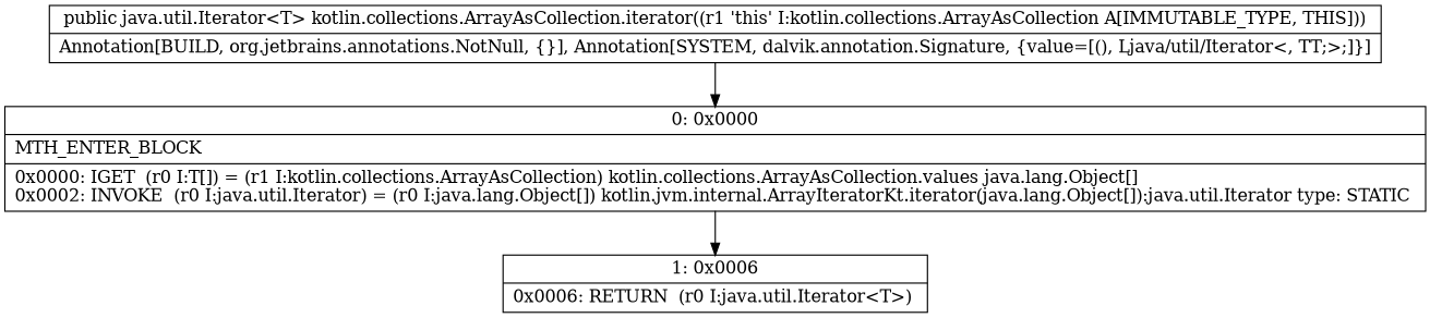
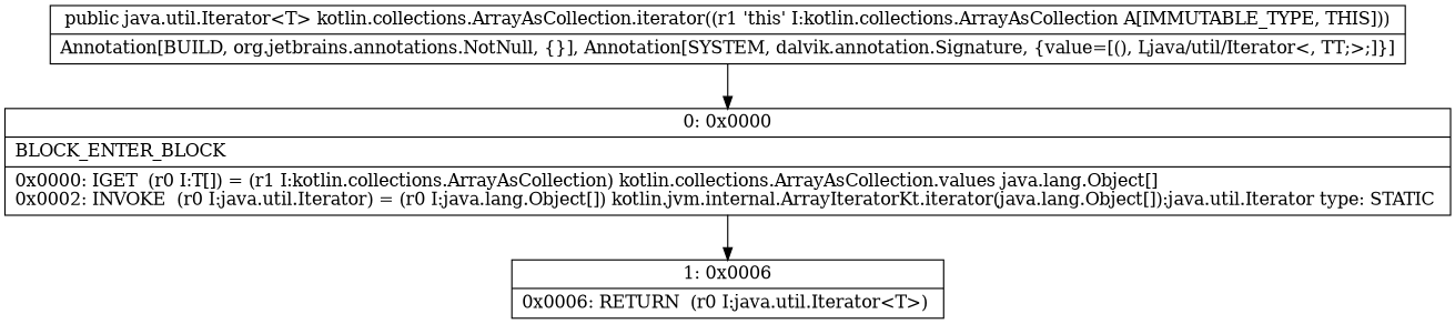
  digraph {
    node [shape=record]
-   n1 [label="{0\:\ 0x0000|MTH_ENTER_BLOCK\l|0x0000: IGET  (r0 I:T[]) = (r1 I:kotlin.collections.ArrayAsCollection) kotlin.collections.ArrayAsCollection.values java.lang.Object[] \l0x0002: INVOKE  (r0 I:java.util.Iterator) = (r0 I:java.lang.Object[]) kotlin.jvm.internal.ArrayIteratorKt.iterator(java.lang.Object[]):java.util.Iterator type: STATIC \l}"]
+   n1 [label="{0\:\ 0x0000|BLOCK_ENTER_BLOCK\l|0x0000: IGET  (r0 I:T[]) = (r1 I:kotlin.collections.ArrayAsCollection) kotlin.collections.ArrayAsCollection.values java.lang.Object[] \l0x0002: INVOKE  (r0 I:java.util.Iterator) = (r0 I:java.lang.Object[]) kotlin.jvm.internal.ArrayIteratorKt.iterator(java.lang.Object[]):java.util.Iterator type: STATIC \l}"]
    n2 [label="{1\:\ 0x0006|0x0006: RETURN  (r0 I:java.util.Iterator\<T\>) \l}"]
    n3 [label="{public java.util.Iterator\<T\> kotlin.collections.ArrayAsCollection.iterator((r1 'this' I:kotlin.collections.ArrayAsCollection A[IMMUTABLE_TYPE, THIS]))  | Annotation[BUILD, org.jetbrains.annotations.NotNull, \{\}], Annotation[SYSTEM, dalvik.annotation.Signature, \{value=[(), Ljava\/util\/Iterator\<, TT;\>;]\}]\l}"]
    n1 -> n2
    n3 -> n1
  }
